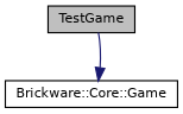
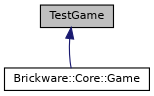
  digraph {
    node [color=black fontname=Helvetica fontsize=10 shape=record style=filled]
    n1 [fillcolor=grey75 fontcolor=black height=0.2 label=TestGame width=0.4]
    n2 [fillcolor=white height=0.2 label="Brickware::Core::Game" width=0.4]
-   n2 -> n1 [color=midnightblue dir=back fontname=Helvetica fontsize=10 labelfontname=Helvetica labelfontsize=10 style=solid]
+   n1 -> n2 [color=midnightblue dir=back fontname=Helvetica fontsize=10 labelfontname=Helvetica labelfontsize=10 style=solid]
  }
